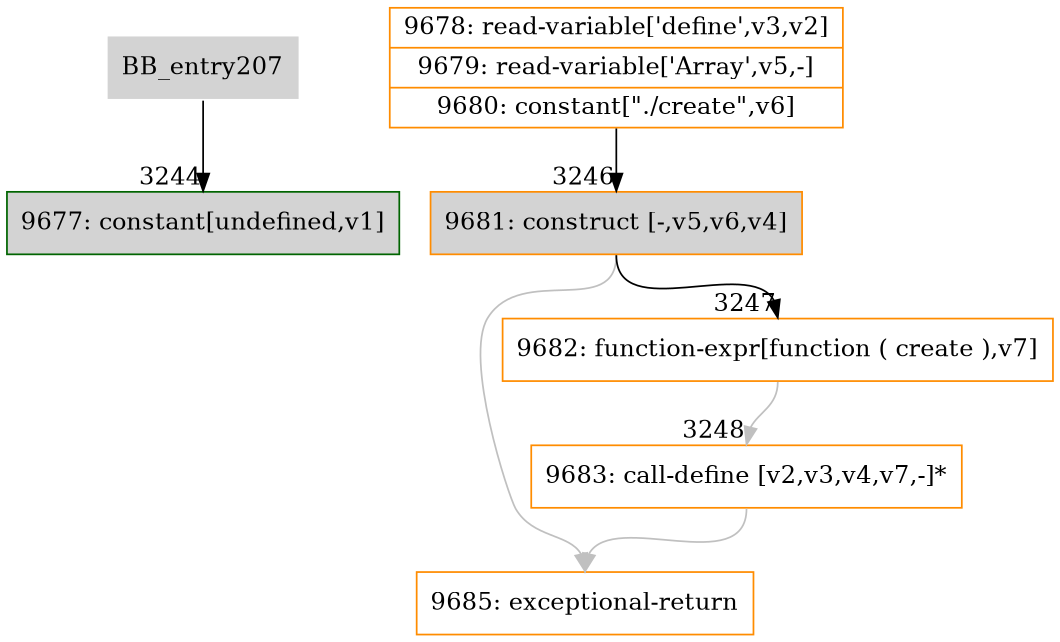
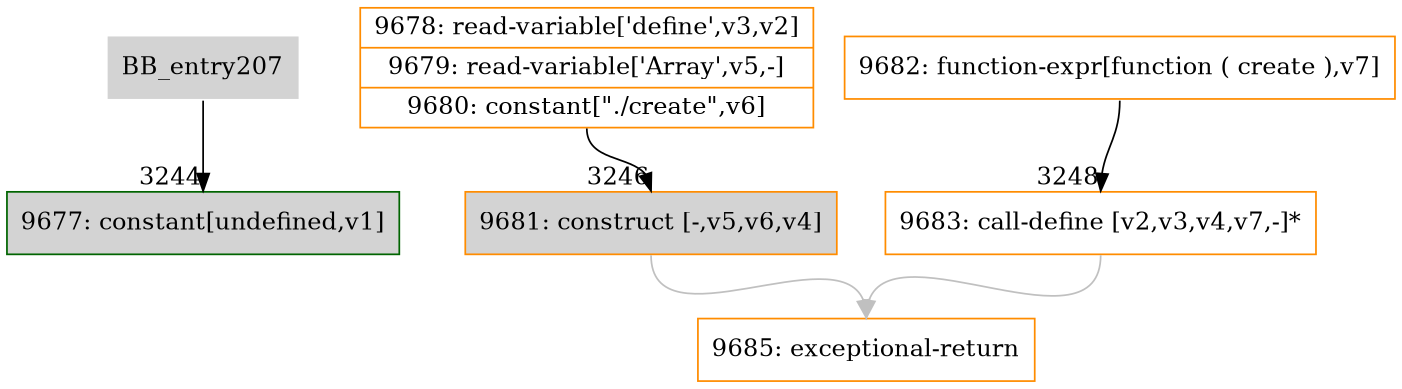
  digraph {
    rankdir=TD
    node [color=darkorange fillcolor=white shape=record style=filled]
    edge [headport=n tailport=s]
    n1 [fillcolor=lightgrey label=BB_entry207 shape=none]
    n2 [color=darkgreen fillcolor=lightgrey label="{9677: constant[undefined,v1]}"]
    n3 [label="{9678: read-variable['define',v3,v2]|9679: read-variable['Array',v5,-]|9680: constant[\"./create\",v6]}"]
    n4 [fillcolor=lightgrey label="{9681: construct [-,v5,v6,v4]}"]
    n5 [label="{9685: exceptional-return}"]
    n6 [label="{9682: function-expr[function ( create ),v7]}"]
    n7 [label="{9683: call-define [v2,v3,v4,v7,-]*}"]
    n1 -> n2 [headlabel="    3244"]
    n3 -> n4 [headlabel="      3246"]
    n4 -> n5 [color=gray]
-   n4 -> n6 [headlabel="      3247"]
-   n6 -> n7 [headlabel="      3248" color=gray]
+   n6 -> n7 [headlabel="      3248"]
    n7 -> n5 [color=gray]
  }
